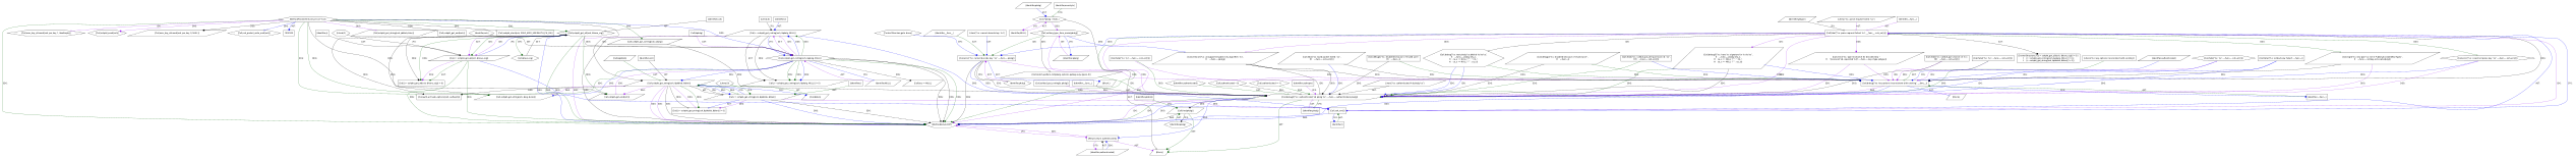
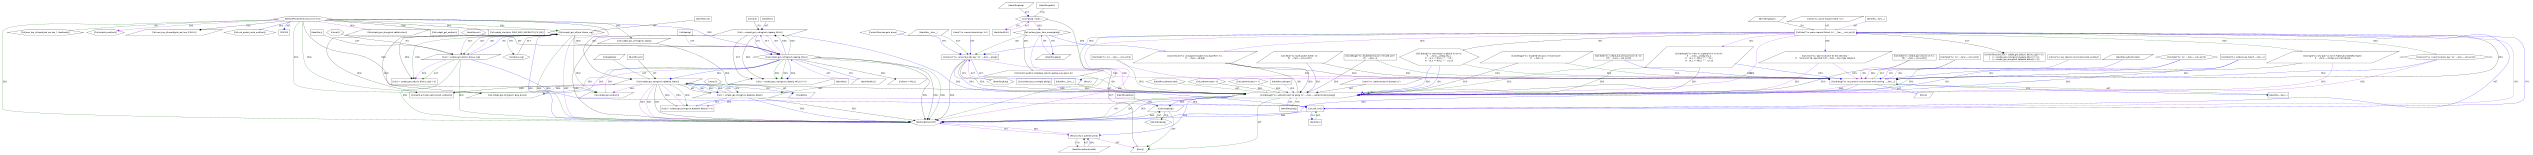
  digraph {
    fontname=Roboto
    node [fontname=Roboto shape=box]
    edge [arrowhead=box color=black fontname=Roboto]
    n1 [label="(Call,error(\"%s: cannot decode key: %s\", __func__, pkalg))"]
    n2 [label="(Call,debug(\"%s: key options inconsistent with existing\", __func__))"]
    n3 [label="(Call,debug2(\"%s: authenticated %d pkalg %s\", __func__, authenticated, pkalg))" shape=parallelogram]
    n4 [label="(Identifier,pkalg)" shape=hexagon]
    n5 [label="(MethodReturn,RET)" shape=hexagon]
    n6 [label="(Block,)" shape=parallelogram]
    n7 [label="(Identifier,__func__)"]
    n8 [label="(Block,)" shape=parallelogram]
    n9 [label="(Block,)" shape=parallelogram]
    n10 [label="(Call,free(pkalg))" shape=parallelogram]
    n11 [label="(Return,return authenticated;)"]
    n12 [label="(Identifier,pkalg)"]
    n13 [label="(Call,fatal(\"%s: parse request failed: %s\", __func__, ssh_err(r)))"]
    n14 [label="(Call,ssh_err(r))"]
    n15 [label="(Call,error(\"%s: could not parse key: %s\", __func__, ssh_err(r)))" shape=hexagon]
    n16 [label="(Call,error(\"%s: type mismatch for decoded key \"\n\t\t    \"(received %d, expected %d)\", __func__, key->type, pktype))" shape=parallelogram]
    n17 [label="(Call,debug(\"%s: test pkalg %s pkblob %s%s%s\",\n\t\t    __func__, pkalg, key_s,\n\t\t    ca_s == NULL ? \"\" : \" CA \",\n\t\t    ca_s == NULL ? \"\" : ca_s))" shape=hexagon]
    n18 [label="(ControlStructure,if ((r = sshpkt_get_u8(ssh, &have_sig)) != 0 ||\n \t    (r = sshpkt_get_cstring(ssh, &pkalg, NULL)) != 0 ||\n \t    (r = sshpkt_get_string(ssh, &pkblob, &blen)) != 0))"]
    n19 [label="(Call,debug3(\"%s: have %s signature for %s%s%s\",\n\t\t    __func__, pkalg, key_s,\n\t\t    ca_s == NULL ? \"\" : \" CA \",\n\t\t    ca_s == NULL ? \"\" : ca_s))" shape=parallelogram]
    n20 [label="(Call,logit(\"%s: key type %s not in PubkeyAcceptedKeyTypes\",\n\t\t    __func__, sshkey_ssh_name(key)))" shape=parallelogram]
    n21 [label="(Call,verbose(\"%s: unsupported public key algorithm: %s\",\n\t\t    __func__, pkalg))" shape=parallelogram]
    n22 [label="(Identifier,r)"]
    n23 [label="(Call,r = sshpkt_get_cstring(ssh, &pkalg, NULL))" shape=parallelogram]
    n24 [label="(Call,sshpkt_get_cstring(ssh, &pkalg, NULL))" shape=hexagon]
    n25 [label="(Call,(r = sshpkt_get_cstring(ssh, &pkalg, NULL)) != 0)" shape=parallelogram]
    n26 [label="(Call,sshpkt_get_string(ssh, &pkblob, &blen))" shape=parallelogram]
    n27 [label="(Call,sshpkt_get_end(ssh))" shape=parallelogram]
    n28 [label="(Call,auth_activate_options(ssh, authopts))"]
    n29 [label="(Call,key == NULL)" shape=parallelogram]
    n30 [label="(Call,sshpkt_get_string(ssh, &sig, &slen))" shape=parallelogram]
    n31 [label="(Identifier,NULL)" shape=parallelogram]
    n32 [label="(Call,r = sshpkt_get_string(ssh, &pkblob, &blen))" shape=parallelogram]
    n33 [label="(Call,(r = sshpkt_get_string(ssh, &pkblob, &blen)) != 0)"]
    n34 [label="(Call,&blen)" shape=parallelogram]
    n35 [label="(Call,sshpkt_get_u8(ssh, &have_sig))" shape=hexagon]
    n36 [label="(Call,r = sshpkt_get_u8(ssh, &have_sig))" shape=parallelogram]
    n37 [label="(Call,&have_sig)" shape=hexagon]
    n38 [label="(Call,(r = sshpkt_get_u8(ssh, &have_sig)) != 0)"]
    n39 [label="(MethodParameterIn,struct ssh *ssh)" shape=hexagon]
    n40 [label="(Call,sshpkt_put_string(ssh, pkblob, blen))" shape=parallelogram]
    n41 [label="(Call,sshpkt_get_end(ssh))"]
    n42 [label="(Call,sshpkt_start(ssh, SSH2_MSG_USERAUTH_PK_OK))"]
    n43 [label="(Call,sshpkt_put_cstring(ssh, pkalg))" shape=parallelogram]
    n44 [label="(Call,user_key_allowed(ssh, pw, key, 1, &authopts))" shape=hexagon]
    n45 [label="(Call,sshpkt_send(ssh))" shape=hexagon]
-   n46 [label="(Call,user_key_allowed(ssh, pw, key, 0, NULL))" shape=parallelogram]
+   n46 [label="(Call,user_key_allowed(goto, pw, key, 0, NULL))" shape=parallelogram]
    n47 [label="(Call,ssh_packet_write_wait(ssh))" shape=hexagon]
    1000105
    n49 [label="(Call,sshkey_type_from_name(pkalg))" shape=hexagon]
    n50 [label="(Identifier,pkalg)" shape=parallelogram]
    n51 [label="(Call,match_pattern_list(pkalg, options.pubkey_key_types, 0))" shape=parallelogram]
    n52 [label="(Call,*pkalg = NULL)" shape=hexagon]
    n53 [label="(Identifier,NULL)"]
    n54 [label="(Identifier,pkalg)" shape=hexagon]
    n55 [label="(Identifier,authenticated)" shape=parallelogram]
    n56 [label="(Identifier,r)"]
    n57 [label="(Call,sshbuf_put_cstring(b, pkalg))"]
    n58 [label="(Identifier,pkalg)" shape=parallelogram]
    n59 [label="(Identifier,ssh)" shape=hexagon]
    n60 [label="(Literal,\"%s: parse request failed: %s\")" shape=parallelogram]
    n61 [label="(Literal,0)" shape=hexagon]
    n62 [label="(Identifier,__func__)"]
    n63 [label="(Call,debug2(\"%s: disabled because of invalid user\",\n\t\t\t    __func__))" shape=parallelogram]
    n64 [label="(Call,&pkalg)"]
    n65 [label="(Call,fatal(\"%s: sshbuf_put session id: %s\",\n\t\t\t\t    __func__, ssh_err(r)))"]
    n66 [label="(ControlStructure,goto done;)" shape=hexagon]
    n67 [label="(Call,fatal(\"%s: %s\", __func__, ssh_err(r)))"]
    n68 [label="(Identifier,authenticated)" shape=hexagon]
    n69 [label="(Call,authenticated = 0)" shape=hexagon]
    n70 [label="(Call,authenticated == 1)" shape=hexagon]
    n71 [label="(Identifier,authopts)"]
    n72 [label="(Identifier,r)"]
    n73 [label="(Call,fatal(\"%s: %s\", __func__, ssh_err(r)))" shape=hexagon]
    n74 [label="(Call,fatal(\"%s: sshbuf_new failed\", __func__))"]
    n75 [label="(Identifier,ssh)"]
    n76 [label="(Identifier,__func__)" shape=parallelogram]
    n77 [label="(Identifier,__func__)"]
    n78 [label="(Literal,0)"]
    n79 [label="(Call,&pkblob)" shape=parallelogram]
    n80 [label="(Call,fatal(\"%s: %s\", __func__, ssh_err(r)))"]
    n81 [label="(Identifier,pkblob)"]
    n82 [label="(Literal,\"%s: key options inconsistent with existing\")"]
    n83 [label="(Identifier,authenticated)" shape=parallelogram]
    n84 [label="(Identifier,pktype)" shape=parallelogram]
    n85 [label="(Identifier,r)"]
    n86 [label="(Literal,0)" shape=hexagon]
    n87 [label="(Call,fatal(\"%s: build packet failed: %s\",\n\t\t\t    __func__, ssh_err(r)))" shape=parallelogram]
    n88 [label="(Literal,\"%s: cannot decode key: %s\")"]
    n89 [label="(Call,debug2(\"%s: disabled because of invalid user\",\n\t\t\t    __func__))"]
    n90 [label="(Literal,\"%s: authenticated %d pkalg %s\")" shape=parallelogram]
    n91 [label="(Identifier,ssh)"]
    n92 [label="(Call,fatal(\"%s: sshbuf_put_string session id: %s\",\n \t\t\t\t    __func__, ssh_err(r)))"]
-   n93 [label="(Identifier,userstyle)"]
+   n93 [label="(Identifier,public)"]
    n1 -> n2 [arrowhead=odot color=purple label="DDG: "]
    n1 -> n3 [arrowhead=odot color=blue label="DDG: "]
    n1 -> n3 [arrowhead=odot label="DDG: "]
    n1 -> n4 [arrowhead=odot label="CFG: "]
    n1 -> n5 [arrowhead=dot label="DDG: "]
    n1 -> n6 [color=blue label="AST: "]
    n2 -> n3 [arrowhead=odot color=purple label="DDG: "]
    n2 -> n5 [arrowhead=dot color=blue label="DDG: "]
    n2 -> n7 [color=blue label="CFG: "]
    n2 -> n8 [arrowhead=odot color=blue label="AST: "]
    n3 -> n5 [arrowhead=odot color=purple label="DDG: "]
    n3 -> n5 [color=darkgreen label="DDG: "]
    n3 -> n5 [arrowhead=dot color=blue label="DDG: "]
    n3 -> n9 [color=darkgreen label="AST: "]
    n3 -> n10 [arrowhead=dot label="DDG: "]
    n3 -> n11 [arrowhead=dot color=blue label="DDG: "]
    n3 -> n12 [arrowhead=odot color=darkgreen label="CFG: "]
    n4 -> n1 [color=purple label="AST: "]
    n5 -> n11 [color=purple label="CFG: "]
    n7 -> n2 [arrowhead=dot color=darkgreen label="AST: "]
    n10 -> n5 [arrowhead=odot label="DDG: "]
    n10 -> n9 [color=darkgreen label="AST: "]
    n10 -> n54 [arrowhead=dot label="CFG: "]
    n11 -> n5 [color=purple label="DDG: "]
    n11 -> n9 [arrowhead=dot color=purple label="AST: "]
    n11 -> n55 [color=purple label="CFG: "]
    n12 -> n3 [arrowhead=odot color=purple label="AST: "]
    n13 -> n1 [color=blue label="DDG: "]
    n13 -> n2 [label="DDG: "]
    n13 -> n3 [color=purple label="DDG: "]
    n13 -> n5 [arrowhead=dot color=darkgreen label="DDG: "]
    n13 -> n5 [arrowhead=dot color=purple label="DDG: "]
    n13 -> n14 [arrowhead=dot color=blue label="CFG: "]
    n13 -> n15 [arrowhead=odot color=darkgreen label="DDG: "]
    n13 -> n16 [color=purple label="DDG: "]
    n13 -> n17 [arrowhead=odot label="DDG: "]
    n13 -> n18 [label="AST: "]
    n13 -> n19 [arrowhead=dot color=purple label="DDG: "]
    n13 -> n20 [arrowhead=odot color=darkgreen label="DDG: "]
    n13 -> n21 [arrowhead=odot color=purple label="DDG: "]
    n14 -> n5 [arrowhead=odot color=blue label="DDG: "]
    n14 -> n13 [arrowhead=odot color=blue label="AST: "]
    n14 -> n13 [color=purple label="DDG: "]
    n14 -> n22 [color=blue label="CFG: "]
    n15 -> n2 [arrowhead=dot color=blue label="DDG: "]
    n15 -> n3 [color=purple label="DDG: "]
    n16 -> n2 [arrowhead=dot color=purple label="DDG: "]
    n16 -> n3 [arrowhead=odot color=purple label="DDG: "]
    n17 -> n2 [arrowhead=odot color=darkgreen label="DDG: "]
    n17 -> n3 [arrowhead=dot color=blue label="DDG: "]
    n17 -> n3 [arrowhead=odot color=blue label="DDG: "]
    n19 -> n2 [color=blue label="DDG: "]
    n19 -> n3 [arrowhead=odot color=darkgreen label="DDG: "]
    n19 -> n3 [arrowhead=dot label="DDG: "]
    n20 -> n2 [arrowhead=dot label="DDG: "]
    n20 -> n3 [arrowhead=odot color=purple label="DDG: "]
    n21 -> n2 [arrowhead=dot label="DDG: "]
    n21 -> n3 [label="DDG: "]
    n21 -> n3 [arrowhead=odot label="DDG: "]
    n22 -> n14 [arrowhead=dot color=darkgreen label="AST: "]
    n23 -> n5 [color=purple label="DDG: "]
    n23 -> n5 [label="DDG: "]
    n23 -> n14 [arrowhead=odot color=blue label="DDG: "]
    n23 -> n24 [color=blue label="CFG: "]
    n23 -> n25 [label="AST: "]
    n23 -> n25 [arrowhead=dot label="DDG: "]
    n24 -> n5 [arrowhead=dot label="DDG: "]
    n24 -> n5 [label="DDG: "]
    n24 -> n5 [color=darkgreen label="DDG: "]
    n24 -> n23 [arrowhead=dot color=purple label="AST: "]
    n24 -> n23 [arrowhead=odot color=purple label="DDG: "]
    n24 -> n23 [color=blue label="DDG: "]
    n24 -> n23 [arrowhead=dot color=darkgreen label="DDG: "]
    n24 -> n25 [color=blue label="DDG: "]
    n24 -> n25 [color=darkgreen label="DDG: "]
    n24 -> n25 [color=darkgreen label="DDG: "]
    n24 -> n26 [color=blue label="DDG: "]
    n24 -> n27 [arrowhead=odot color=purple label="DDG: "]
    n24 -> n28 [arrowhead=odot color=darkgreen label="DDG: "]
    n24 -> n29 [arrowhead=dot label="DDG: "]
    n24 -> n30 [arrowhead=dot color=blue label="DDG: "]
    n24 -> n31 [arrowhead=odot color=blue label="CFG: "]
    n26 -> n5 [arrowhead=odot color=purple label="DDG: "]
    n26 -> n5 [label="DDG: "]
    n26 -> n5 [arrowhead=odot color=purple label="DDG: "]
    n26 -> n27 [color=purple label="DDG: "]
    n26 -> n28 [arrowhead=dot label="DDG: "]
    n26 -> n30 [arrowhead=odot color=purple label="DDG: "]
    n26 -> n32 [arrowhead=odot label="AST: "]
    n26 -> n32 [arrowhead=odot label="DDG: "]
    n26 -> n32 [color=blue label="DDG: "]
    n26 -> n32 [arrowhead=odot color=darkgreen label="DDG: "]
    n26 -> n33 [arrowhead=odot label="DDG: "]
    n26 -> n33 [arrowhead=odot color=purple label="DDG: "]
    n26 -> n33 [color=darkgreen label="DDG: "]
    n26 -> n34 [color=blue label="CFG: "]
    n31 -> n24 [arrowhead=dot color=purple label="AST: "]
    n32 -> n5 [arrowhead=odot color=blue label="DDG: "]
    n32 -> n5 [arrowhead=dot label="DDG: "]
    n32 -> n14 [color=purple label="DDG: "]
    n32 -> n26 [arrowhead=odot color=blue label="CFG: "]
    n32 -> n33 [arrowhead=odot color=blue label="AST: "]
    n32 -> n33 [arrowhead=dot color=purple label="DDG: "]
    n34 -> n26 [color=darkgreen label="AST: "]
    n35 -> n5 [color=blue label="DDG: "]
    n35 -> n5 [arrowhead=dot color=darkgreen label="DDG: "]
    n35 -> n24 [arrowhead=odot label="DDG: "]
    n35 -> n27 [color=darkgreen label="DDG: "]
    n35 -> n28 [arrowhead=dot label="DDG: "]
    n35 -> n30 [arrowhead=odot label="DDG: "]
    n35 -> n36 [color=purple label="AST: "]
    n35 -> n36 [color=darkgreen label="DDG: "]
    n35 -> n36 [arrowhead=dot color=purple label="DDG: "]
    n35 -> n37 [color=darkgreen label="CFG: "]
    n35 -> n38 [label="DDG: "]
    n35 -> n38 [color=darkgreen label="DDG: "]
    n36 -> n5 [arrowhead=dot color=darkgreen label="DDG: "]
    n36 -> n5 [color=darkgreen label="DDG: "]
    n36 -> n14 [color=blue label="DDG: "]
    n36 -> n35 [arrowhead=odot color=blue label="CFG: "]
    n36 -> n38 [arrowhead=dot color=darkgreen label="AST: "]
    n36 -> n38 [color=purple label="DDG: "]
    n37 -> n35 [label="AST: "]
    n39 -> n5 [arrowhead=odot color=darkgreen label="DDG: "]
    n39 -> n24 [color=blue label="DDG: "]
    n39 -> n26 [label="DDG: "]
    n39 -> n27 [arrowhead=dot label="DDG: "]
    n39 -> n28 [arrowhead=odot color=darkgreen label="DDG: "]
    n39 -> n30 [color=darkgreen label="DDG: "]
    n39 -> n35 [color=darkgreen label="DDG: "]
    n39 -> n40 [arrowhead=odot color=purple label="DDG: "]
    n39 -> n41 [arrowhead=odot label="DDG: "]
    n39 -> n42 [arrowhead=odot label="DDG: "]
    n39 -> n43 [arrowhead=dot color=darkgreen label="DDG: "]
-   n39 -> n44 [arrowhead=odot color=purple label="DDG: "]
+   n39 -> n44 [arrowhead=odot color=darkgreen label="DDG: "]
    n39 -> n45 [color=purple label="DDG: "]
    n39 -> n46 [label="DDG: "]
    n39 -> n47 [arrowhead=odot color=blue label="DDG: "]
    n39 -> 1000105 [color=blue label="AST: "]
    n43 -> n3 [arrowhead=odot label="DDG: "]
    n49 -> n1 [arrowhead=dot color=darkgreen label="DDG: "]
    n49 -> n3 [arrowhead=odot color=purple label="DDG: "]
    n49 -> n21 [arrowhead=odot color=blue label="DDG: "]
    n49 -> n50 [color=blue label="CFG: "]
    n49 -> n51 [arrowhead=odot label="DDG: "]
    n50 -> n49 [arrowhead=dot color=purple label="AST: "]
    n51 -> n3 [color=darkgreen label="DDG: "]
    n52 -> n9 [arrowhead=odot label="AST: "]
    n52 -> n49 [arrowhead=dot color=purple label="DDG: "]
    n52 -> n53 [color=purple label="CFG: "]
    n53 -> n52 [arrowhead=dot color=purple label="AST: "]
    n54 -> n10 [color=darkgreen label="AST: "]
    n55 -> n11 [arrowhead=dot label="AST: "]
    n55 -> n11 [arrowhead=dot color=blue label="DDG: "]
    n56 -> n23 [color=blue label="AST: "]
    n57 -> n3 [arrowhead=dot color=purple label="DDG: "]
    n58 -> n52 [color=blue label="AST: "]
    n59 -> n24 [label="AST: "]
    n60 -> n13 [arrowhead=odot color=purple label="AST: "]
    n61 -> n32 [color=darkgreen label="CFG: "]
    n62 -> n3 [label="AST: "]
    n63 -> n2 [arrowhead=dot color=darkgreen label="DDG: "]
    n63 -> n3 [arrowhead=dot label="DDG: "]
    n64 -> n24 [color=purple label="AST: "]
    n65 -> n2 [arrowhead=dot color=purple label="DDG: "]
    n65 -> n3 [arrowhead=odot label="DDG: "]
    n66 -> n1 [color=blue label="CFG: "]
    n67 -> n2 [color=purple label="DDG: "]
    n67 -> n3 [arrowhead=dot color=darkgreen label="DDG: "]
    n68 -> n3 [arrowhead=odot color=darkgreen label="AST: "]
    n69 -> n3 [arrowhead=odot label="DDG: "]
    n70 -> n3 [arrowhead=dot color=darkgreen label="DDG: "]
    n71 -> n3 [arrowhead=dot color=purple label="CFG: "]
    n72 -> n32 [color=darkgreen label="AST: "]
    n73 -> n2 [arrowhead=dot color=purple label="DDG: "]
    n73 -> n3 [arrowhead=dot color=blue label="DDG: "]
    n74 -> n2 [arrowhead=odot color=blue label="DDG: "]
    n74 -> n3 [arrowhead=odot color=blue label="DDG: "]
    n75 -> n35 [arrowhead=odot label="AST: "]
    n76 -> n1 [arrowhead=dot color=darkgreen label="AST: "]
    n77 -> n13 [arrowhead=odot color=purple label="AST: "]
    n78 -> n23 [arrowhead=dot label="CFG: "]
    n79 -> n26 [arrowhead=odot color=darkgreen label="AST: "]
    n80 -> n2 [arrowhead=odot color=purple label="DDG: "]
    n80 -> n3 [arrowhead=dot color=darkgreen label="DDG: "]
    n81 -> n10 [color=darkgreen label="CFG: "]
    n82 -> n2 [arrowhead=odot color=darkgreen label="AST: "]
    n83 -> n2 [arrowhead=dot color=blue label="CFG: "]
    n84 -> n13 [arrowhead=odot label="CFG: "]
    n85 -> n36 [arrowhead=dot label="AST: "]
    n86 -> n36 [arrowhead=odot label="CFG: "]
    n87 -> n2 [arrowhead=dot label="DDG: "]
    n87 -> n3 [arrowhead=odot color=blue label="DDG: "]
    n88 -> n1 [arrowhead=dot color=blue label="AST: "]
    n89 -> n2 [arrowhead=odot color=darkgreen label="DDG: "]
    n89 -> n3 [arrowhead=dot label="DDG: "]
    n90 -> n3 [arrowhead=dot label="AST: "]
    n91 -> n26 [arrowhead=dot label="AST: "]
    n92 -> n2 [color=blue label="DDG: "]
    n92 -> n3 [color=darkgreen label="DDG: "]
    n93 -> n52 [arrowhead=odot color=darkgreen label="CFG: "]
  }
